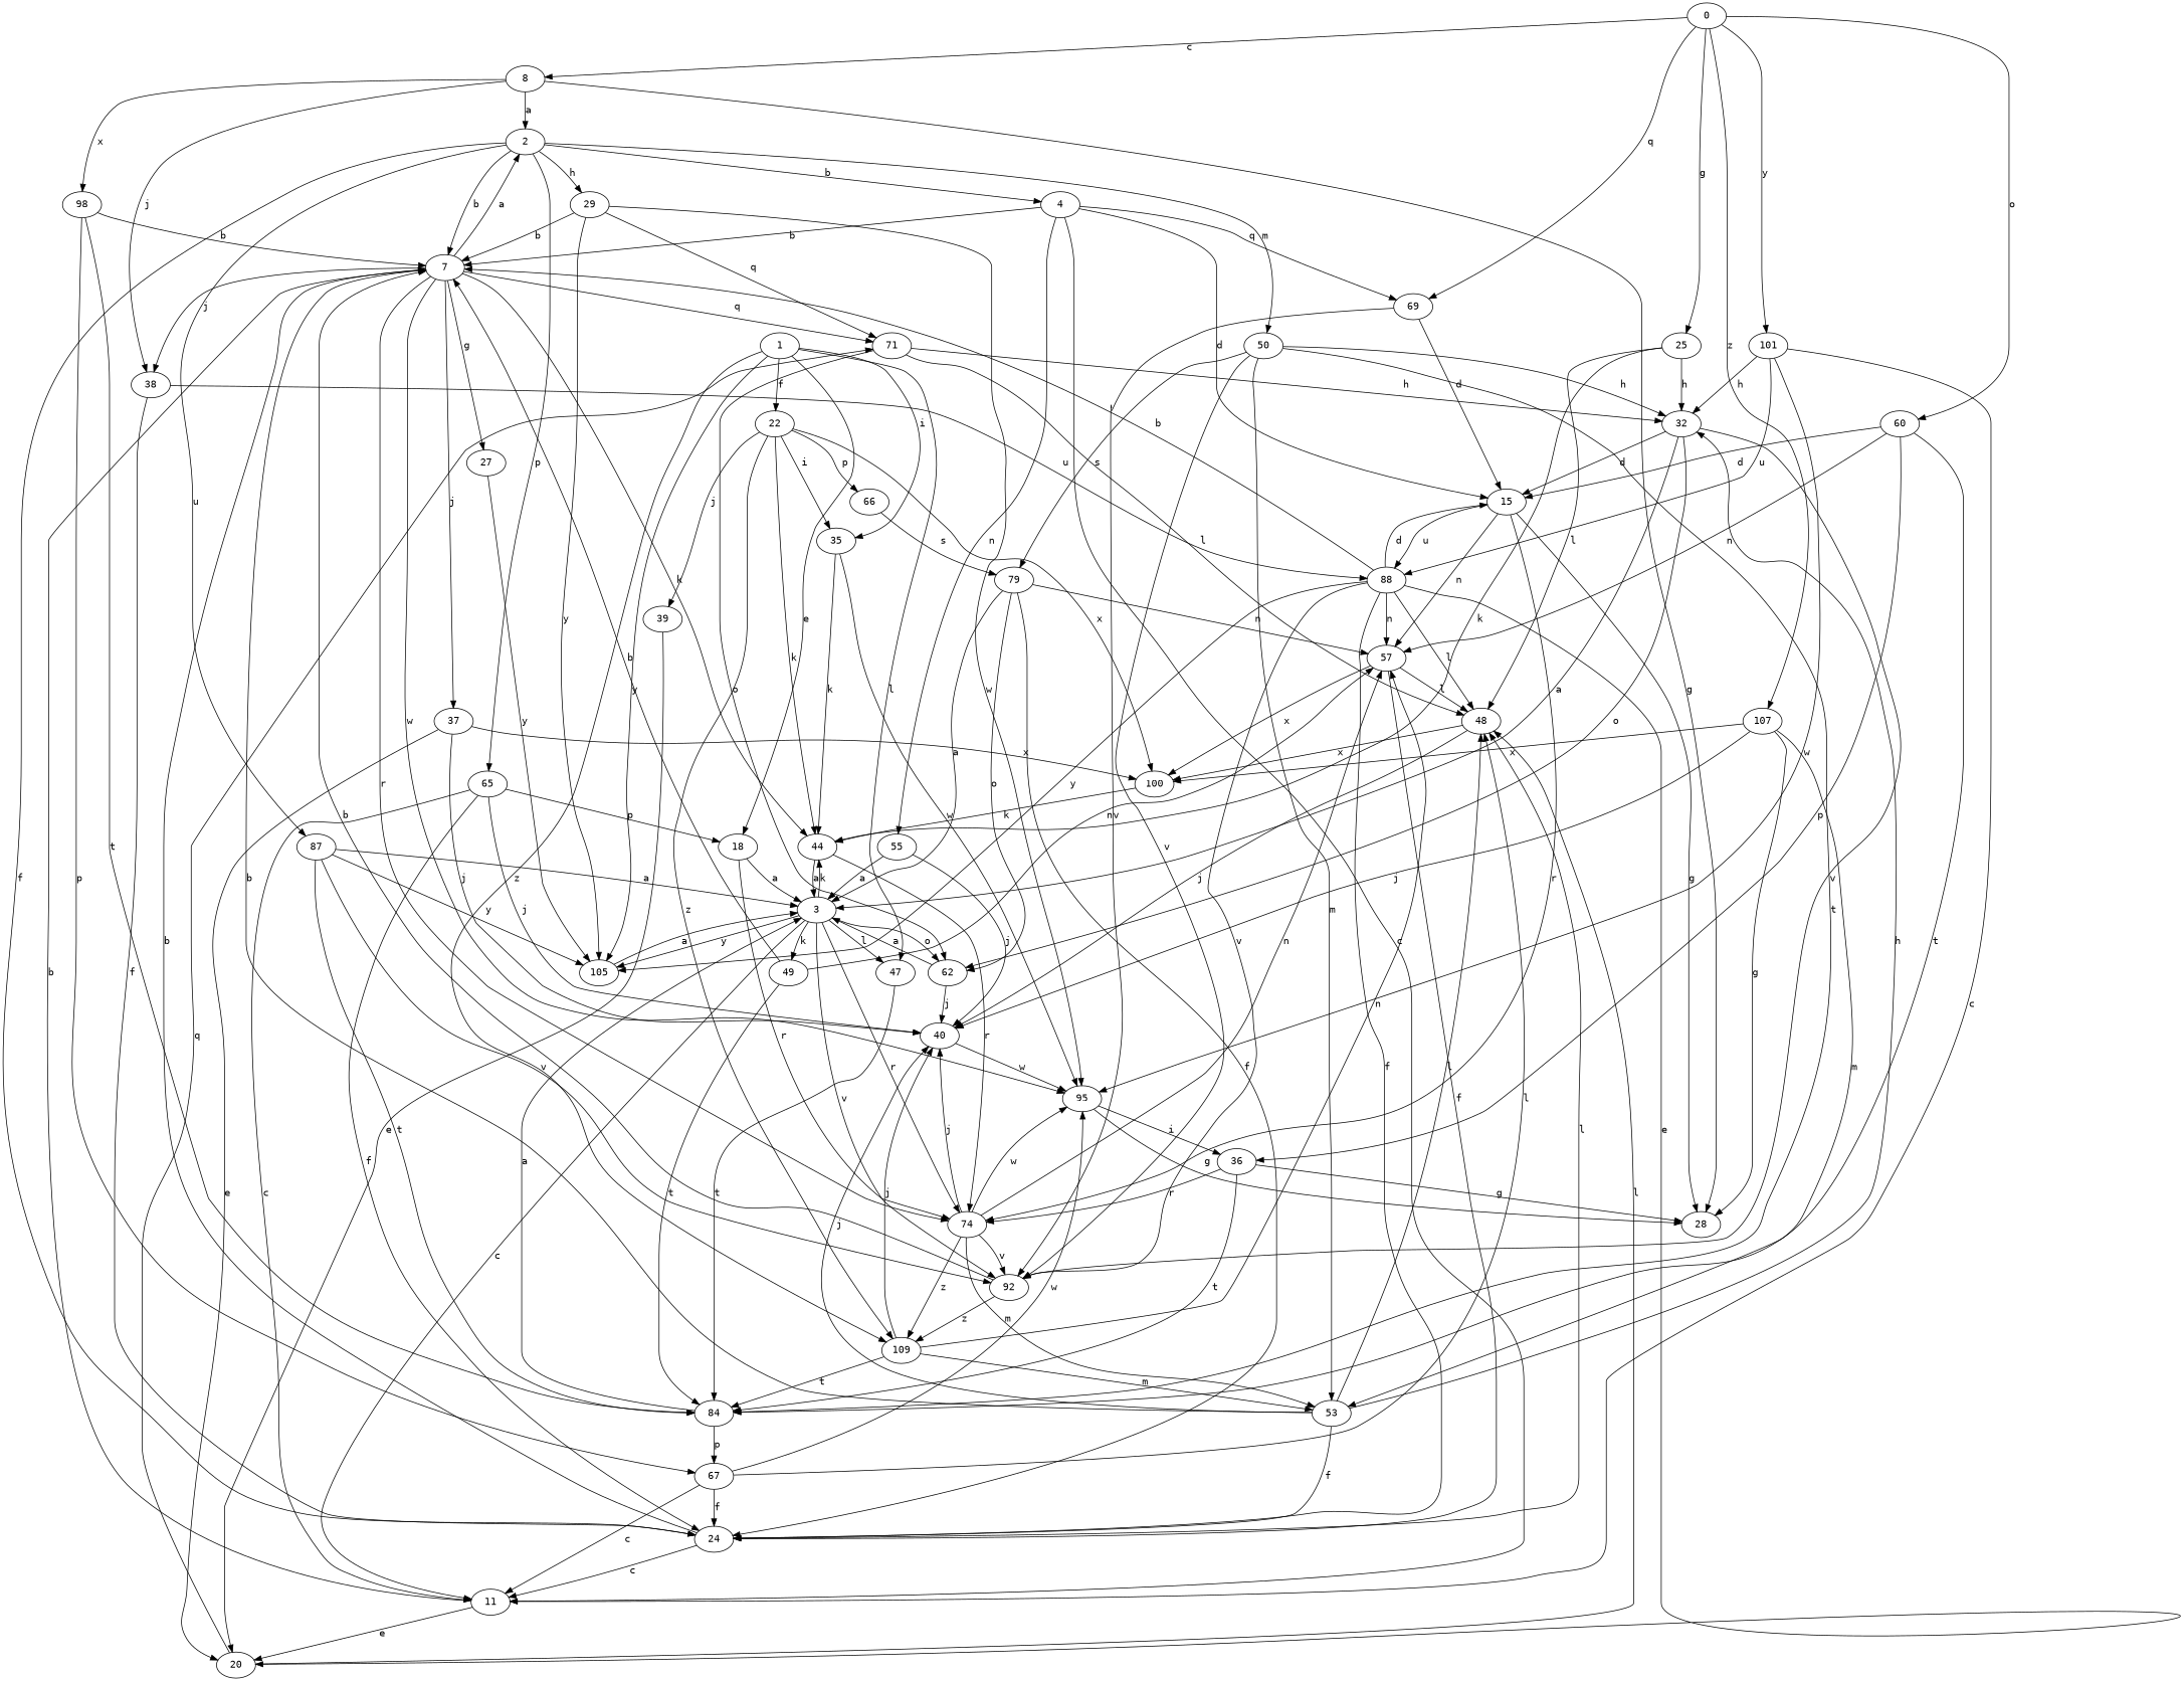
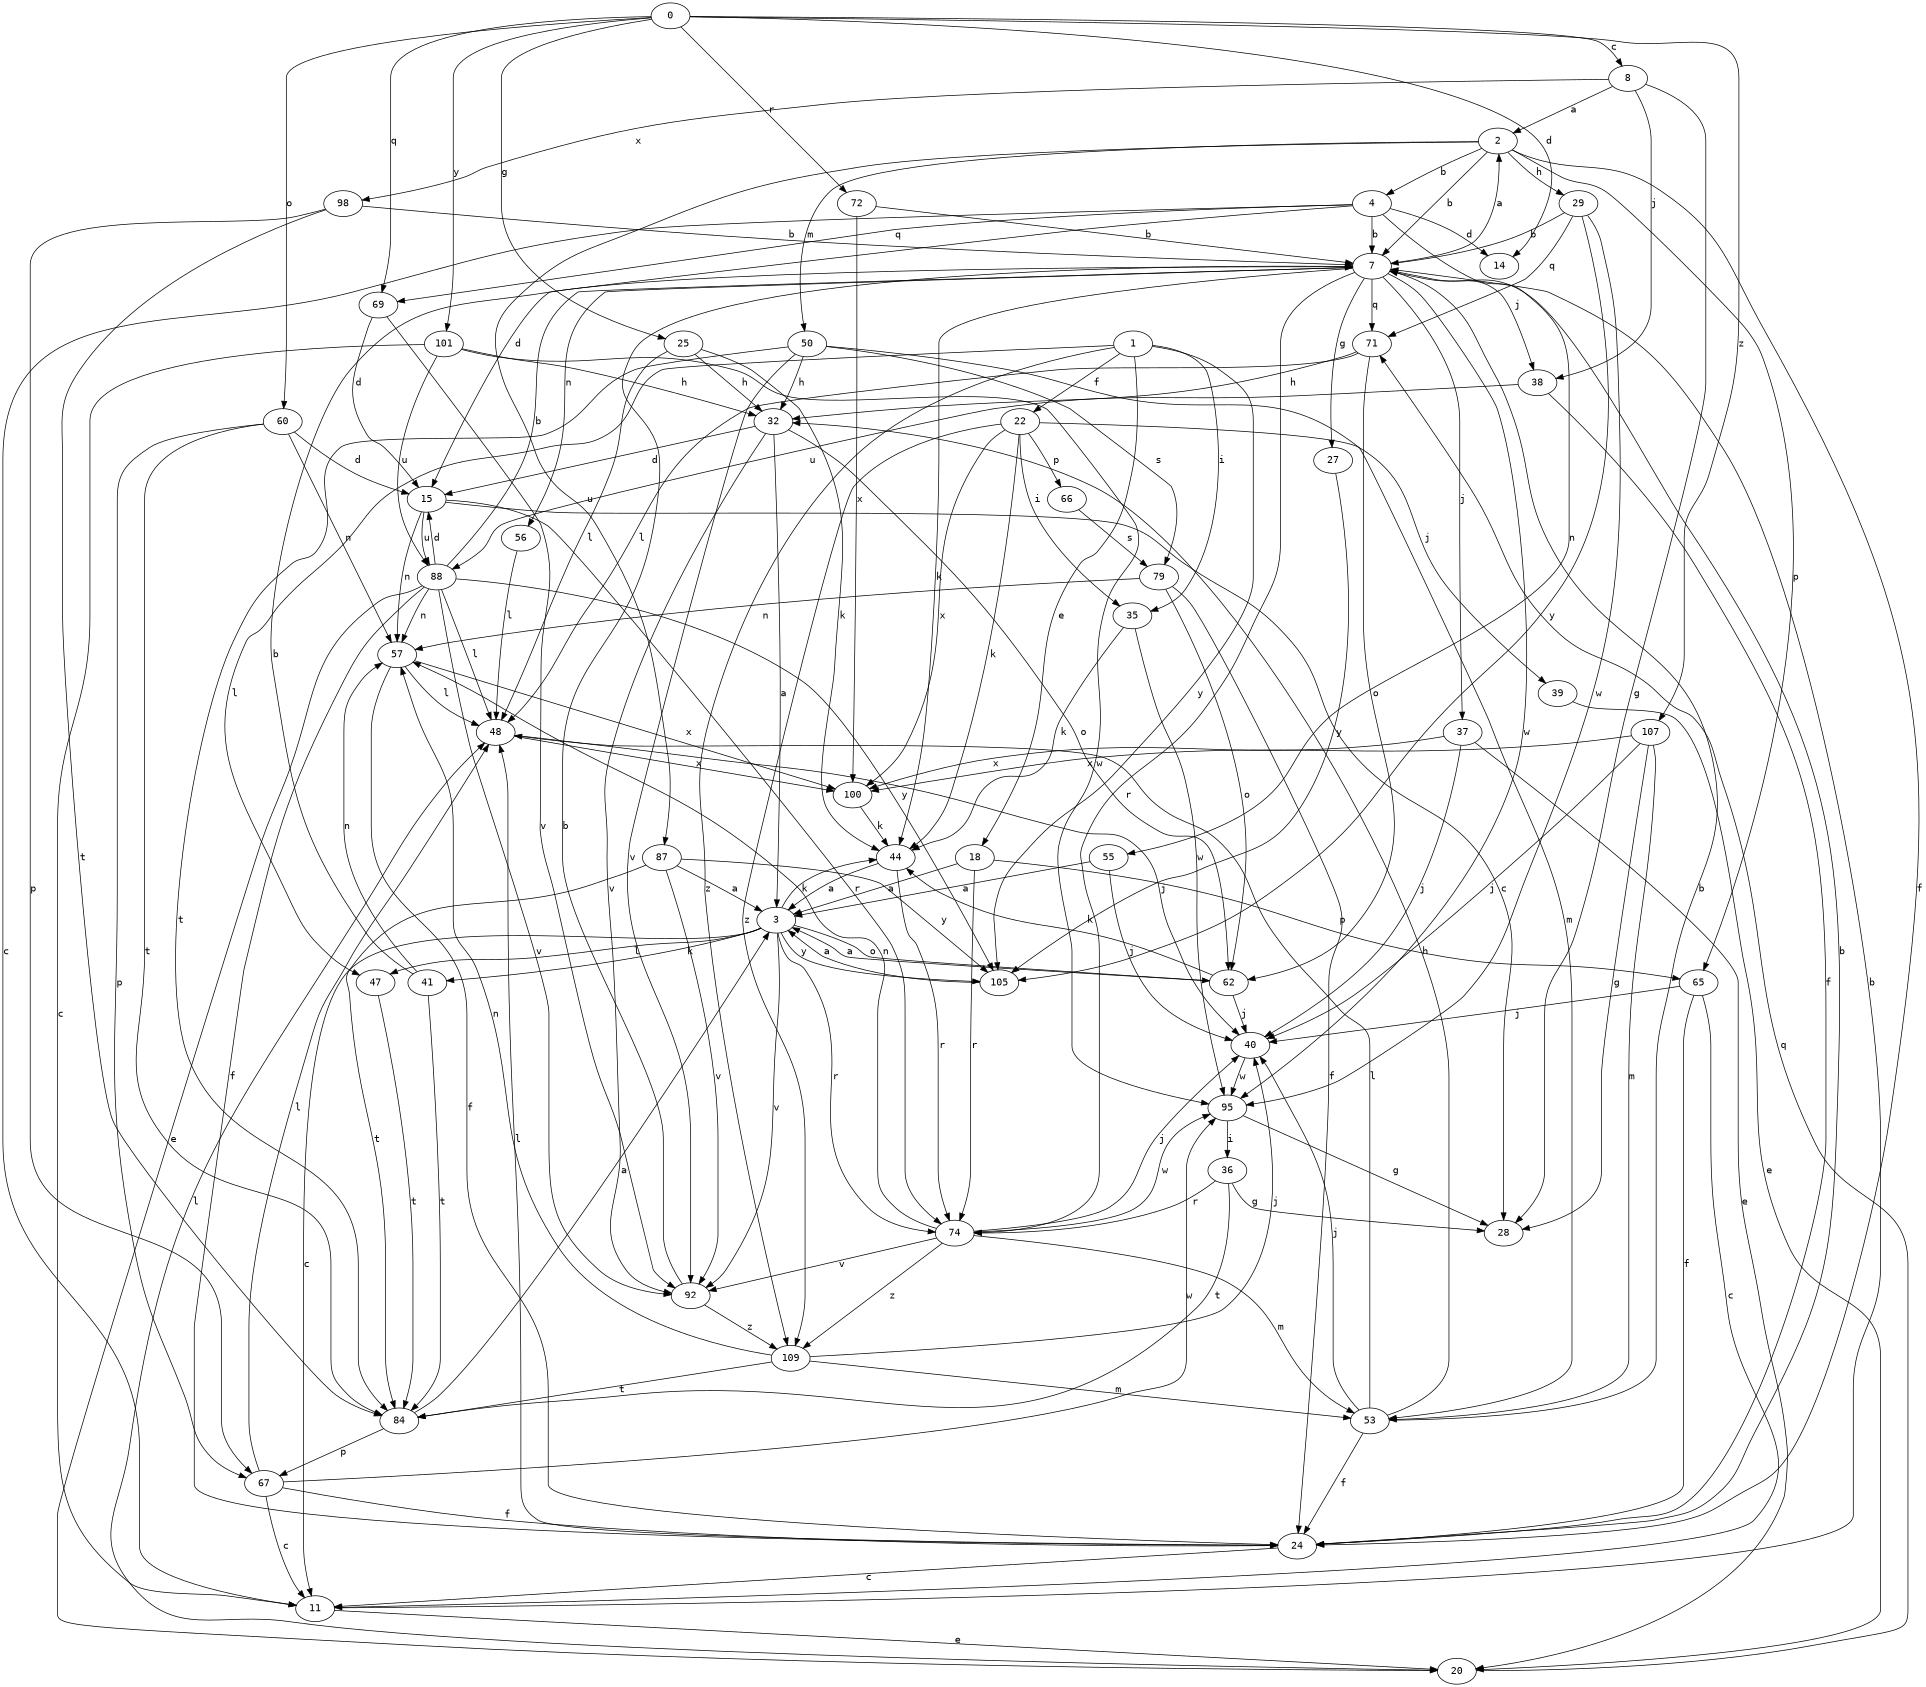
  strict digraph {
    fontname="DejaVu Sans Mono"
    node [fontname="DejaVu Sans Mono"]
    edge [fontname="DejaVu Sans Mono"]
    0
    8
+   14
    25
    60
    69
+   72
    101
    107
    2
    38
    28
    98
    44
    32
    48
    15
    57
    84
    67
    92
    7
    100
    11
    95
    88
    40
    53
    1
    18
    22
    35
    47
    105
    109
    65
    3
    74
    39
    66
    4
    24
    29
    50
    87
    55
    27
    37
+   56
    71
    79
-   41 [label=49]
+   41
    62
    20
    36
    0 -> 8 [label=c]
+   0 -> 14 [label=d]
    0 -> 25 [label=g]
    0 -> 60 [label=o]
    0 -> 69 [label=q]
+   0 -> 72 [label=r]
    0 -> 101 [label=y]
    0 -> 107 [label=z]
    8 -> 2 [label=a]
    8 -> 38 [label=j]
    8 -> 28 [label=g]
    8 -> 98 [label=x]
    25 -> 44 [label=k]
    25 -> 32 [label=h]
    25 -> 48 [label=l]
    60 -> 15 [label=d]
    60 -> 57 [label=n]
    60 -> 84 [label=t]
-   60 -> 36 [label=p]
+   60 -> 67 [label=p]
    69 -> 15 [label=d]
    69 -> 92 [label=v]
+   72 -> 7 [label=b]
+   72 -> 100 [label=x]
    101 -> 32 [label=h]
    101 -> 11 [label=c]
    101 -> 95 [label=w]
    101 -> 88 [label=u]
    107 -> 28 [label=g]
    107 -> 100 [label=x]
    107 -> 40 [label=j]
    107 -> 53 [label=m]
    2 -> 7 [label=b]
    2 -> 65 [label=p]
    2 -> 4 [label=b]
    2 -> 24 [label=f]
    2 -> 29 [label=h]
    2 -> 50 [label=m]
    2 -> 87 [label=u]
    38 -> 88 [label=u]
    38 -> 24 [label=f]
    98 -> 84 [label=t]
    98 -> 67 [label=p]
    98 -> 7 [label=b]
    44 -> 3 [label=a]
    44 -> 74 [label=r]
    32 -> 15 [label=d]
    32 -> 92 [label=v]
    32 -> 3 [label=a]
    32 -> 62 [label=o]
    48 -> 100 [label=x]
    48 -> 40 [label=j]
-   15 -> 28 [label=g]
+   15 -> 28 [label=c]
    15 -> 57 [label=n]
    15 -> 88 [label=u]
    15 -> 74 [label=r]
    57 -> 48 [label=l]
    57 -> 100 [label=x]
    57 -> 24 [label=f]
    84 -> 67 [label=p]
    84 -> 3 [label=a]
    67 -> 48 [label=l]
    67 -> 11 [label=c]
    67 -> 95 [label=w]
    67 -> 24 [label=f]
    92 -> 7 [label=b]
    92 -> 109 [label=z]
    7 -> 2 [label=a]
    7 -> 38 [label=j]
    7 -> 44 [label=k]
    7 -> 95 [label=w]
    7 -> 74 [label=r]
    7 -> 27 [label=g]
    7 -> 37 [label=j]
+   7 -> 56 [label=n]
    7 -> 71 [label=q]
    100 -> 44 [label=k]
    11 -> 7 [label=b]
    11 -> 20 [label=e]
    95 -> 28 [label=g]
    95 -> 36 [label=i]
    88 -> 48 [label=l]
    88 -> 15 [label=d]
    88 -> 57 [label=n]
    88 -> 92 [label=v]
    88 -> 7 [label=b]
    88 -> 105 [label=y]
    88 -> 24 [label=f]
    88 -> 20 [label=e]
    40 -> 95 [label=w]
    53 -> 32 [label=h]
    53 -> 48 [label=l]
    53 -> 7 [label=b]
    53 -> 40 [label=j]
    53 -> 24 [label=f]
    1 -> 18 [label=e]
    1 -> 22 [label=f]
    1 -> 35 [label=i]
    1 -> 47 [label=l]
    1 -> 105 [label=y]
    1 -> 109 [label=z]
-   65 -> 18 [label=p]
+   18 -> 65 [label=p]
    18 -> 3 [label=a]
    18 -> 74 [label=r]
    22 -> 44 [label=k]
    22 -> 100 [label=x]
    22 -> 35 [label=i]
    22 -> 109 [label=z]
    22 -> 39 [label=j]
    22 -> 66 [label=p]
    35 -> 44 [label=k]
    35 -> 95 [label=w]
    47 -> 84 [label=t]
    105 -> 3 [label=a]
    109 -> 57 [label=n]
    109 -> 84 [label=t]
    109 -> 40 [label=j]
    109 -> 53 [label=m]
    65 -> 11 [label=c]
    65 -> 40 [label=j]
    65 -> 24 [label=f]
    3 -> 44 [label=k]
    3 -> 92 [label=v]
    3 -> 11 [label=c]
    3 -> 47 [label=l]
    3 -> 105 [label=y]
    3 -> 74 [label=r]
    3 -> 41 [label=k]
    3 -> 62 [label=o]
    74 -> 57 [label=n]
    74 -> 92 [label=v]
    74 -> 95 [label=w]
    74 -> 40 [label=j]
    74 -> 53 [label=m]
    74 -> 109 [label=z]
    39 -> 20 [label=e]
    66 -> 79 [label=s]
+   4 -> 14 [label=d]
    4 -> 69 [label=q]
    4 -> 15 [label=d]
    4 -> 7 [label=b]
    4 -> 11 [label=c]
    4 -> 55 [label=n]
    24 -> 48 [label=l]
    24 -> 7 [label=b]
    24 -> 11 [label=c]
    29 -> 7 [label=b]
    29 -> 95 [label=w]
    29 -> 105 [label=y]
    29 -> 71 [label=q]
    50 -> 32 [label=h]
    50 -> 84 [label=t]
    50 -> 92 [label=v]
    50 -> 53 [label=m]
    50 -> 79 [label=s]
    87 -> 84 [label=t]
    87 -> 92 [label=v]
    87 -> 105 [label=y]
    87 -> 3 [label=a]
    55 -> 40 [label=j]
    55 -> 3 [label=a]
    27 -> 105 [label=y]
    37 -> 100 [label=x]
    37 -> 40 [label=j]
    37 -> 20 [label=e]
+   56 -> 48 [label=l]
    71 -> 32 [label=h]
    71 -> 48 [label=l]
    71 -> 62 [label=o]
    79 -> 57 [label=n]
-   79 -> 3 [label=a]
    79 -> 24 [label=f]
    79 -> 62 [label=o]
    41 -> 57 [label=n]
    41 -> 84 [label=t]
    41 -> 7 [label=b]
+   62 -> 44 [label=k]
    62 -> 40 [label=j]
    62 -> 3 [label=a]
    20 -> 48 [label=l]
    20 -> 71 [label=q]
    36 -> 28 [label=g]
    36 -> 84 [label=t]
    36 -> 74 [label=r]
  }
